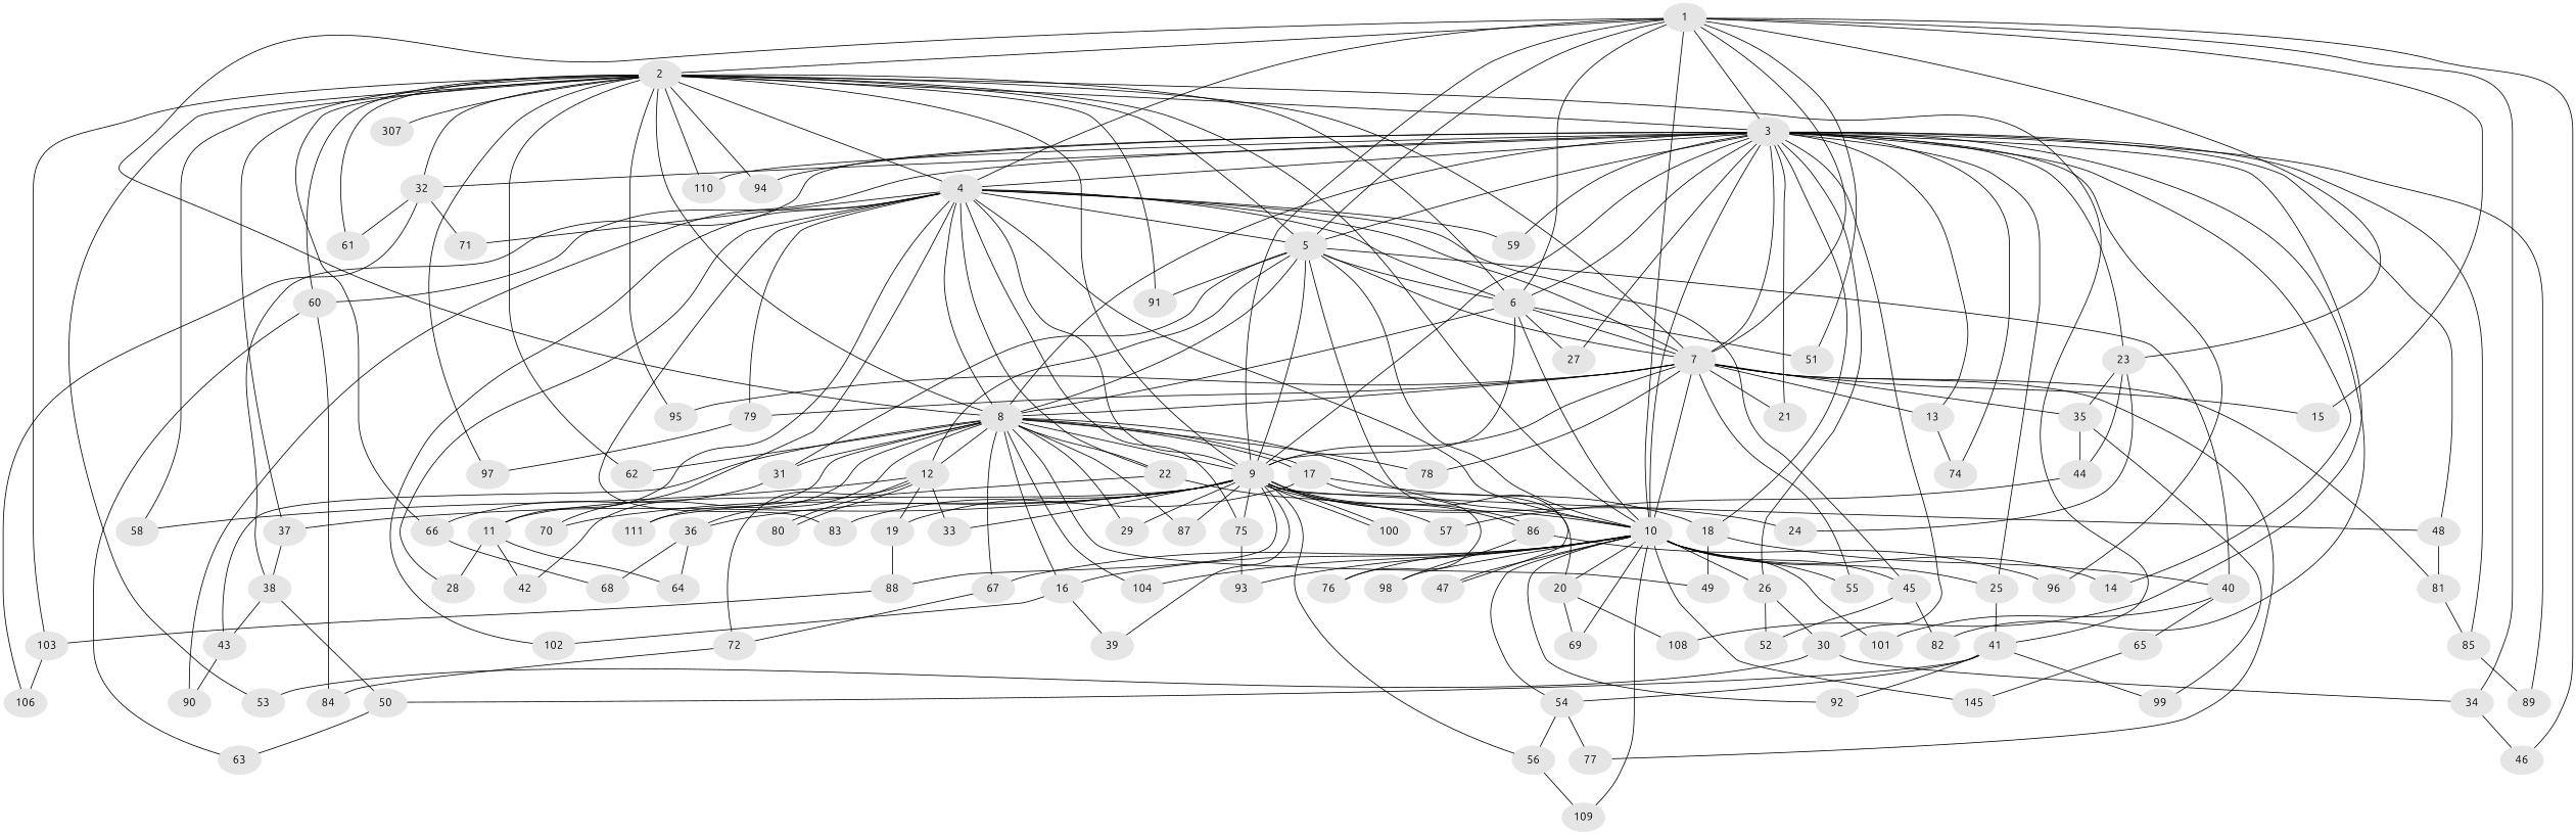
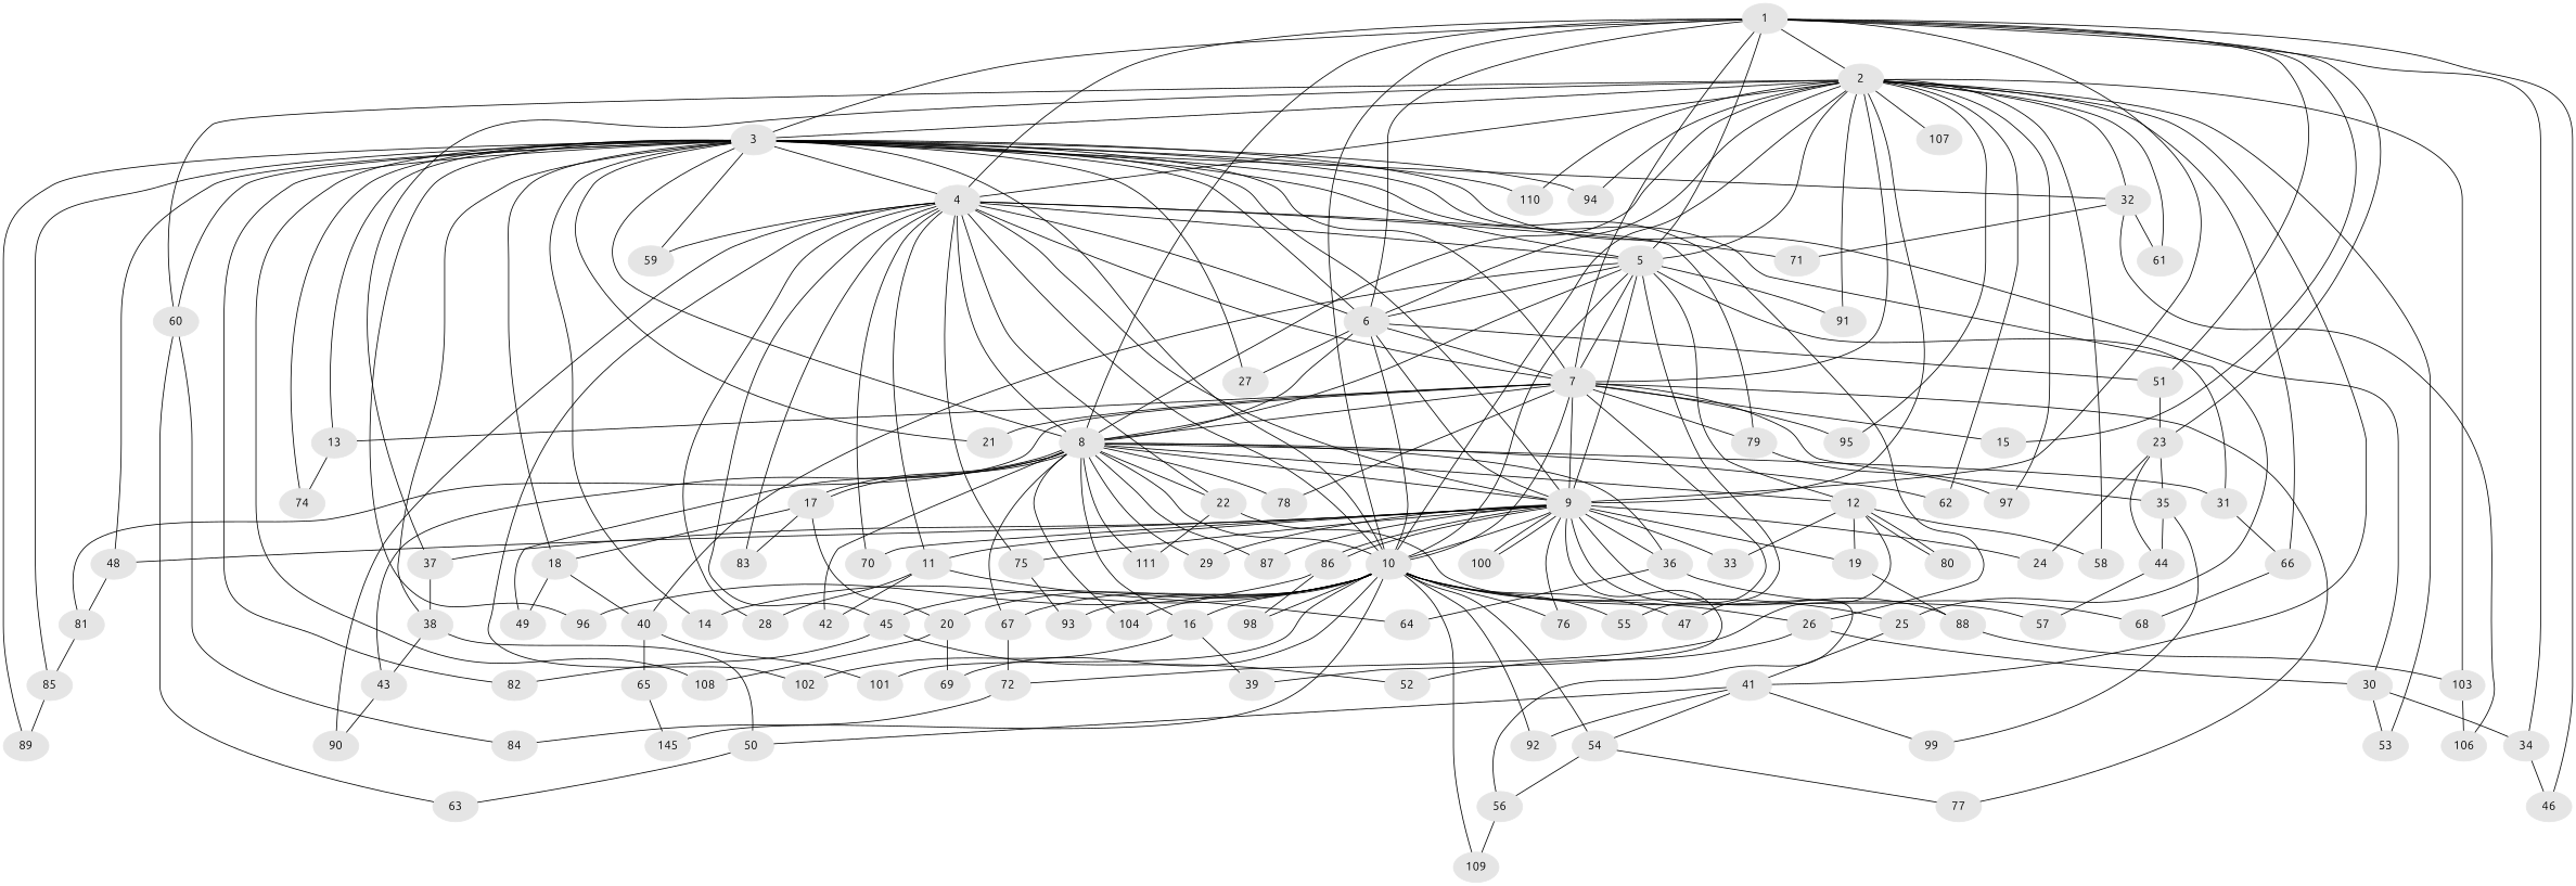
  graph {
    fontname=Ubuntu
    node [color=gray90 fontname=Ubuntu style=filled]
    edge [fontname=Ubuntu]
    1
    2
    3
    4
    5
    6
    7
    8
    9
    10
    15
    23
    34
    46
    51
    32
    37
    41
    53
    58
    60
    61
    62
    66
    91
    94
    95
    97
    103
-   107 [label=307]
+   107
    110
    13
    14
    18
    21
    25
    26
    27
    30
    38
    48
    59
    74
    82
    85
    89
    96
    108
    11
    22
    28
    45
    70
    71
    75
    79
    83
    90
    102
    12
    31
    40
    47
    35
    55
    77
    78
    81
    16
    17
    29
    36
    42
    43
    49
    67
    87
    104
    111
    19
    24
    33
    39
    56
    76
    86
    88
    100
    20
    54
    69
    92
    93
    98
    101
    n96 [label=145]
    109
    44
    106
    99
    50
    63
    84
    68
    52
    64
    57
    72
    80
    65
    1 -- 2
    1 -- 3
    1 -- 4
    1 -- 5
    1 -- 6
    1 -- 7
    1 -- 8
    1 -- 9
    1 -- 10
    1 -- 15
    1 -- 23
    1 -- 34
    1 -- 46
    1 -- 51
    2 -- 3
    2 -- 4
    2 -- 5
    2 -- 6
    2 -- 7
    2 -- 8
    2 -- 9
    2 -- 10
    2 -- 32
    2 -- 37
    2 -- 41
    2 -- 53
    2 -- 58
    2 -- 60
    2 -- 61
    2 -- 62
    2 -- 66
    2 -- 91
    2 -- 94
    2 -- 95
    2 -- 97
    2 -- 103
    2 -- 107
    2 -- 110
    3 -- 4
    3 -- 5
    3 -- 6
    3 -- 7
    3 -- 8
    3 -- 9
    3 -- 10
-   3 -- 23
+   51 -- 23
    3 -- 32
    3 -- 60
    3 -- 94
    3 -- 110
    3 -- 13
    3 -- 14
    3 -- 18
    3 -- 21
    3 -- 25
    3 -- 26
    3 -- 27
    3 -- 30
    3 -- 38
    3 -- 48
    3 -- 59
    3 -- 74
    3 -- 82
    3 -- 85
    3 -- 89
    3 -- 96
    3 -- 108
    4 -- 5
    4 -- 6
    4 -- 7
    4 -- 8
    4 -- 9
    4 -- 10
    4 -- 59
    4 -- 11
    4 -- 22
    4 -- 28
    4 -- 45
    4 -- 70
    4 -- 71
    4 -- 75
    4 -- 79
    4 -- 83
    4 -- 90
    4 -- 102
    5 -- 6
    5 -- 7
    5 -- 8
    5 -- 9
    5 -- 10
    5 -- 91
    5 -- 12
    5 -- 31
    5 -- 40
    5 -- 47
    6 -- 7
    6 -- 8
    6 -- 9
    6 -- 10
    6 -- 51
    6 -- 27
    7 -- 8
    7 -- 9
    7 -- 10
    7 -- 15
    7 -- 95
    7 -- 13
    7 -- 21
    7 -- 79
    7 -- 35
    7 -- 55
    7 -- 77
    7 -- 78
    7 -- 81
    8 -- 9
    8 -- 10
    8 -- 62
    8 -- 22
    8 -- 12
    8 -- 31
    8 -- 78
    8 -- 16
    8 -- 17
    8 -- 17
    8 -- 29
    8 -- 36
    8 -- 42
    8 -- 43
    8 -- 49
    8 -- 67
    8 -- 87
    8 -- 104
    8 -- 111
    9 -- 10
    9 -- 37
    9 -- 48
    9 -- 11
    9 -- 70
    9 -- 75
    9 -- 29
    9 -- 36
    9 -- 87
    9 -- 19
    9 -- 24
    9 -- 33
    9 -- 39
    9 -- 56
    9 -- 76
    9 -- 86
    9 -- 86
    9 -- 88
    9 -- 100
    9 -- 100
    10 -- 14
    10 -- 25
    10 -- 26
    10 -- 45
    10 -- 47
    10 -- 55
    10 -- 16
    10 -- 67
    10 -- 104
    10 -- 76
    10 -- 20
    10 -- 54
    10 -- 69
    10 -- 92
    10 -- 93
    10 -- 98
    10 -- 101
    10 -- n96
    10 -- 109
    23 -- 35
    23 -- 24
    23 -- 44
    34 -- 46
    32 -- 61
    32 -- 71
    32 -- 106
    37 -- 38
    41 -- 54
    41 -- 92
    41 -- 99
    41 -- 50
    60 -- 63
    60 -- 84
    66 -- 68
    103 -- 106
    13 -- 74
    18 -- 40
    18 -- 49
    25 -- 41
    26 -- 30
    26 -- 52
    30 -- 34
    30 -- 53
    38 -- 43
    38 -- 50
    48 -- 81
    85 -- 89
    11 -- 28
    11 -- 42
    11 -- 64
    22 -- 111
    22 -- 57
    45 -- 82
    45 -- 52
    75 -- 93
    79 -- 97
    12 -- 58
    12 -- 19
    12 -- 33
    12 -- 72
    12 -- 80
    12 -- 80
    31 -- 66
    40 -- 101
    40 -- 65
    35 -- 44
    35 -- 99
    81 -- 85
    16 -- 102
    16 -- 39
    17 -- 18
    17 -- 83
    17 -- 20
    36 -- 68
    36 -- 64
    43 -- 90
    67 -- 72
    19 -- 88
    56 -- 109
    86 -- 96
    86 -- 98
    88 -- 103
    20 -- 108
    20 -- 69
    54 -- 77
    54 -- 56
    44 -- 57
    50 -- 63
    72 -- 84
    65 -- n96
  }
